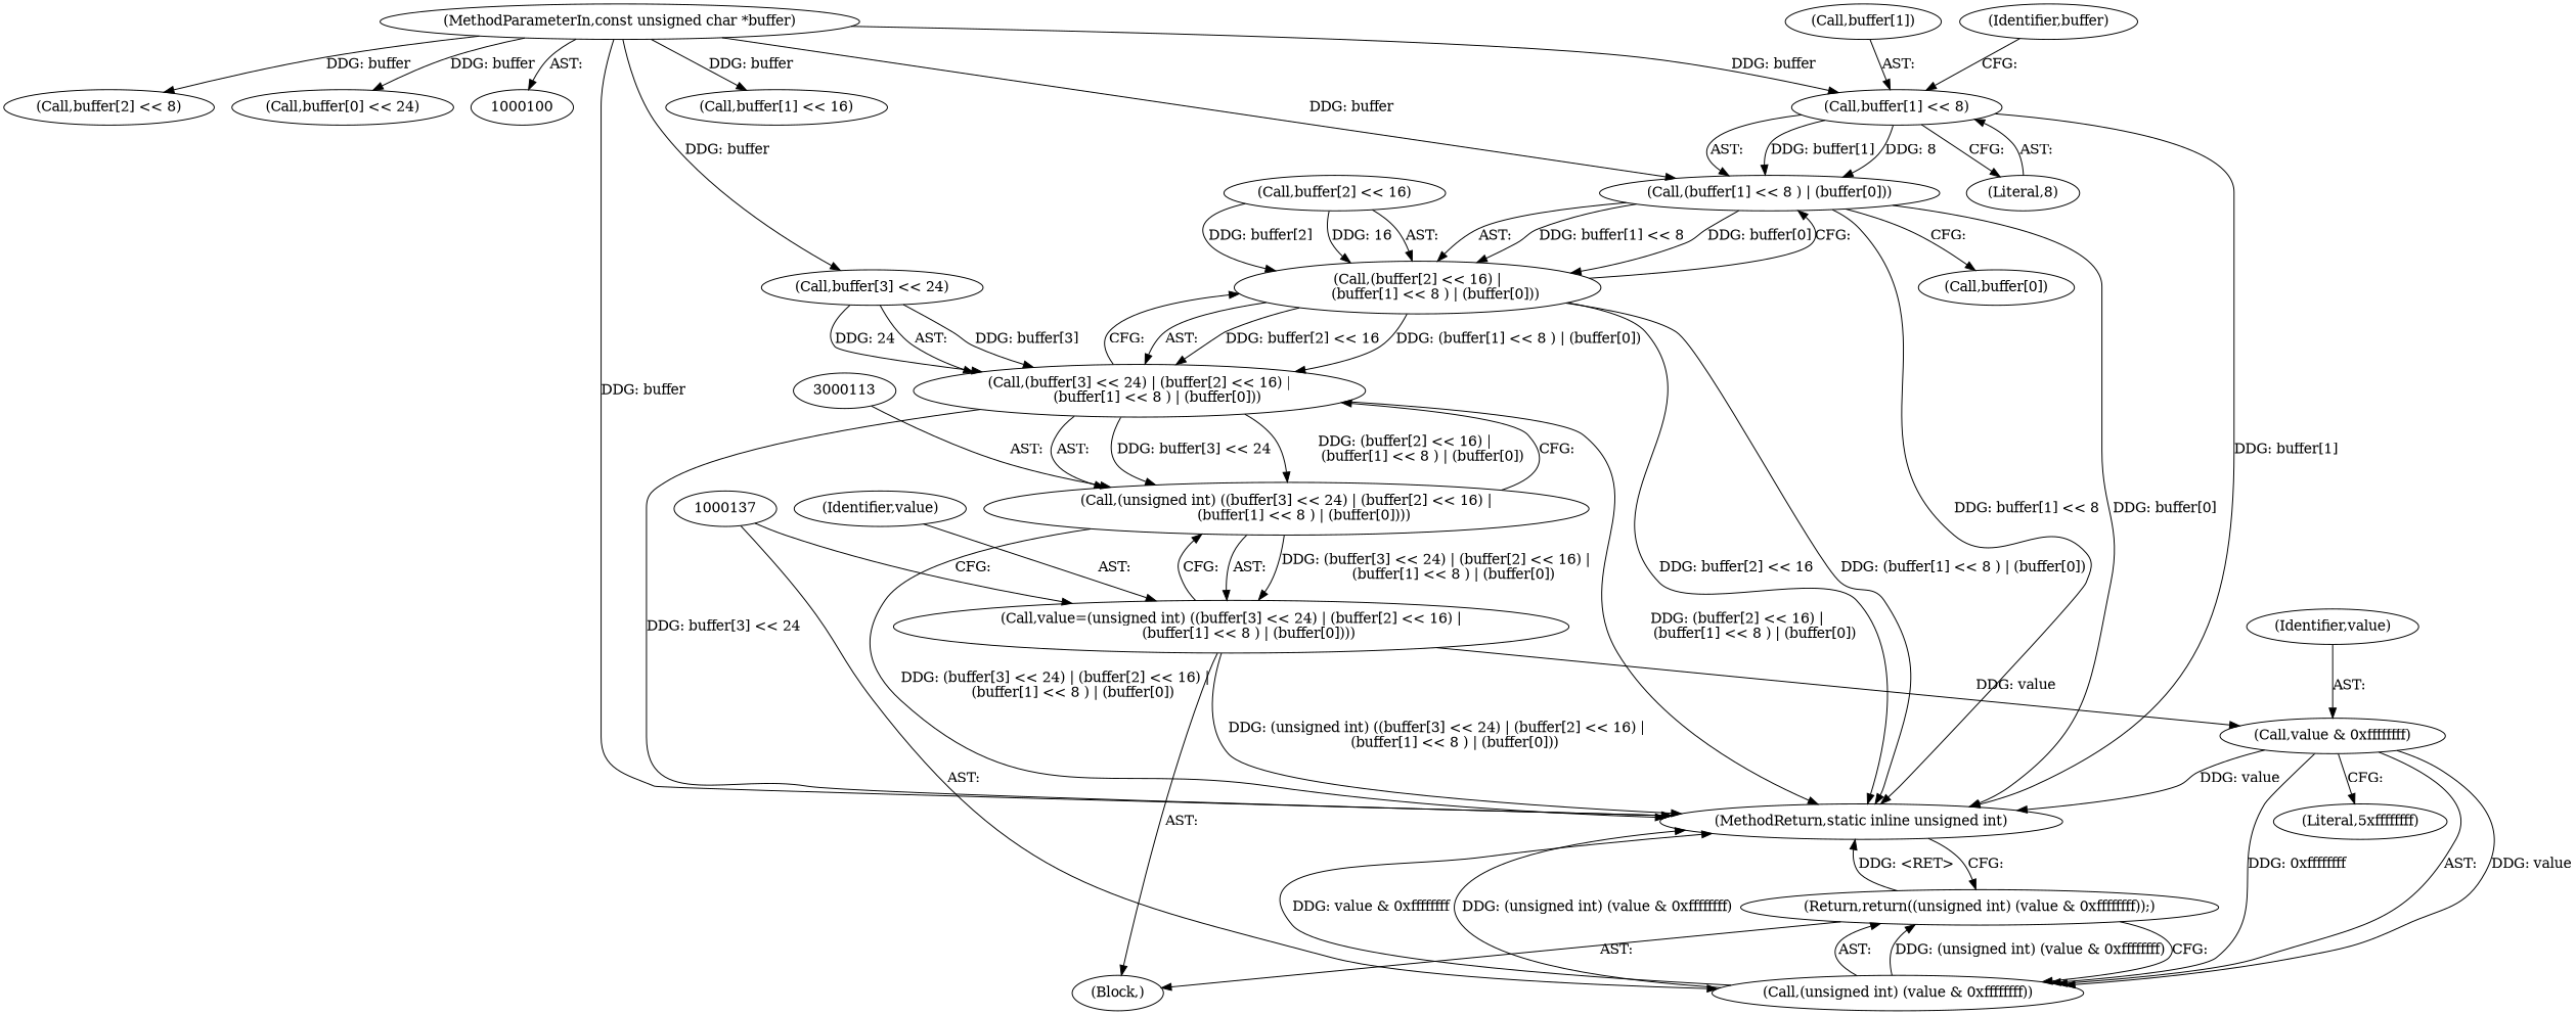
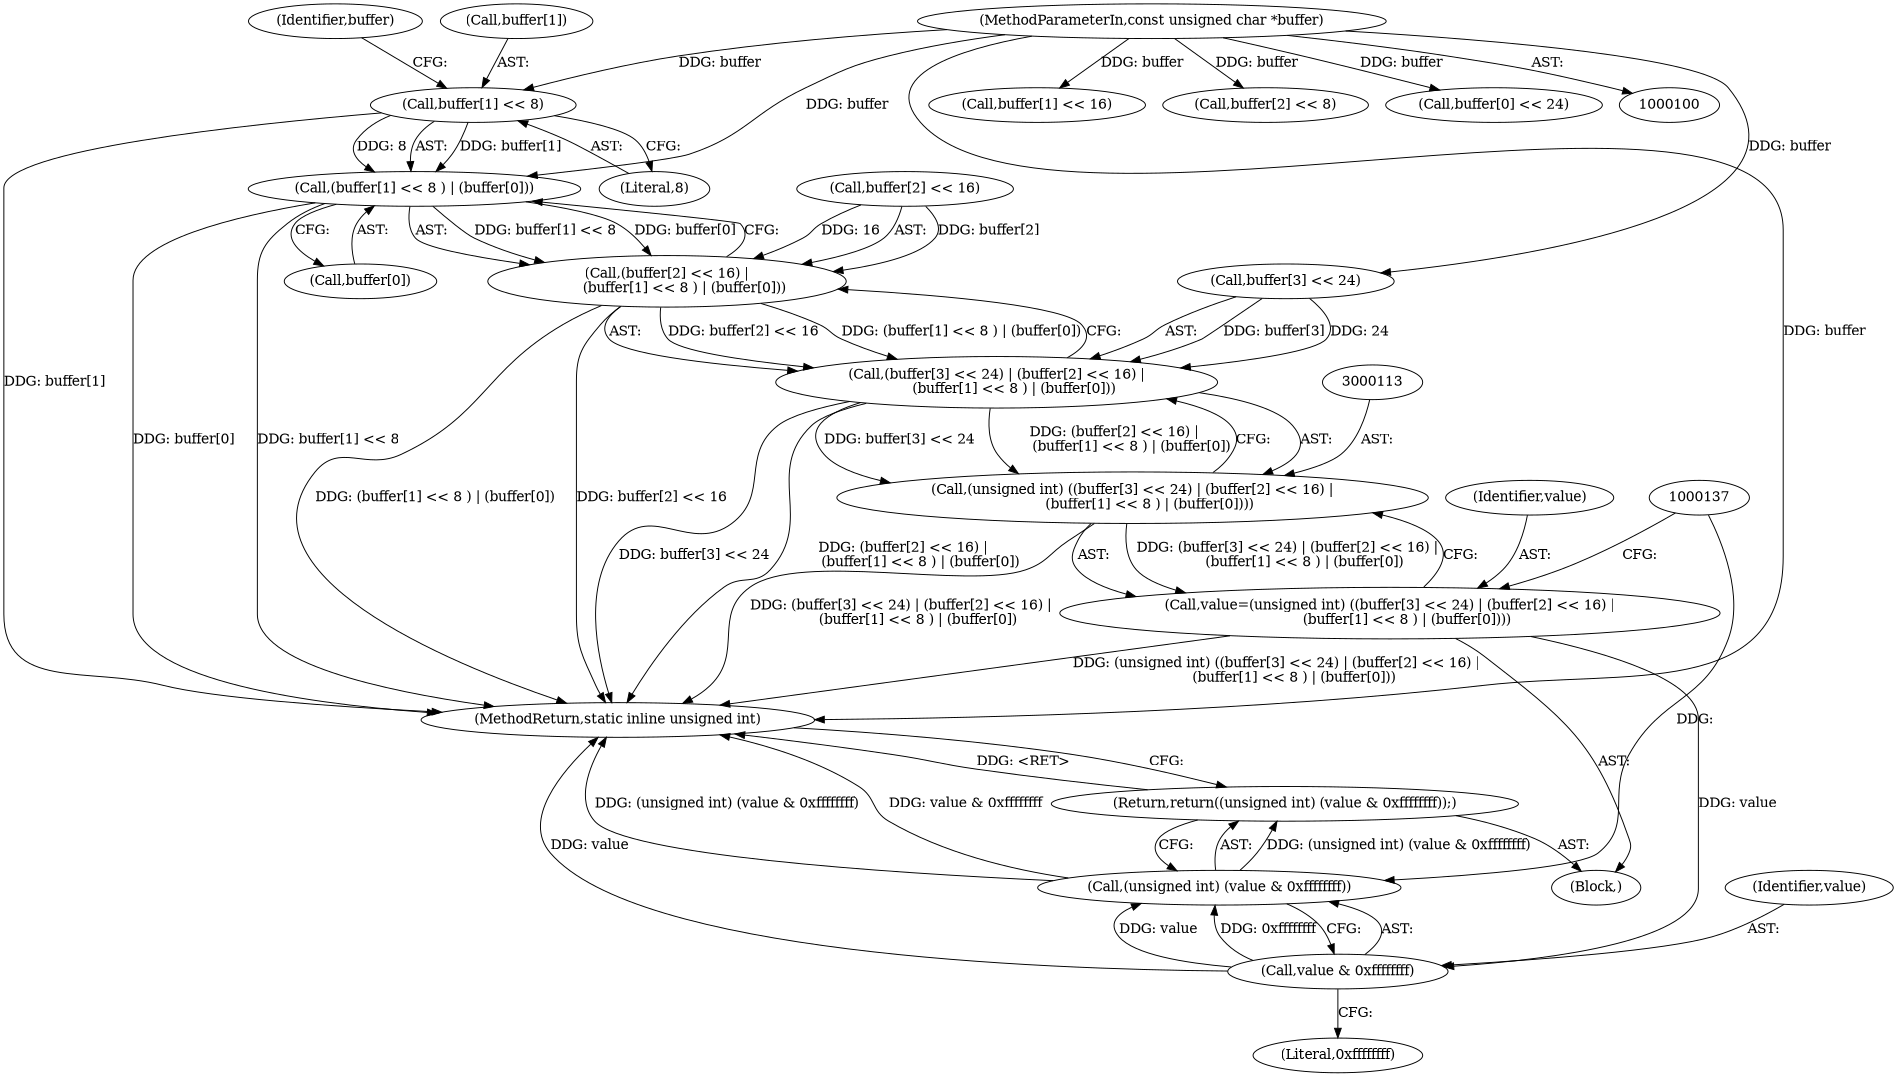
  digraph {
    n1 [label="(Call,(buffer[1] << 8 ) | (buffer[0]))"]
    n2 [label="(Call,(buffer[2] << 16) |\n        (buffer[1] << 8 ) | (buffer[0]))"]
    n3 [label="(Call,buffer[0])"]
    n4 [label="(MethodReturn,static inline unsigned int)"]
    n5 [label="(Call,(buffer[3] << 24) | (buffer[2] << 16) |\n        (buffer[1] << 8 ) | (buffer[0]))"]
    n6 [label="(Return,return((unsigned int) (value & 0xffffffff));)"]
    n7 [label="(Call,buffer[1] << 8)"]
    n8 [label="(Literal,8)"]
    n9 [label="(MethodParameterIn,const unsigned char *buffer)"]
    n10 [label="(Call,buffer[1] << 16)"]
    n11 [label="(Call,buffer[3] << 24)"]
    n12 [label="(Call,buffer[2] << 8)"]
    n13 [label="(Call,buffer[0] << 24)"]
    1000100
    n15 [label="(Call,buffer[2] << 16)"]
    n16 [label="(Call,(unsigned int) ((buffer[3] << 24) | (buffer[2] << 16) |\n        (buffer[1] << 8 ) | (buffer[0])))"]
    n17 [label="(Call,value=(unsigned int) ((buffer[3] << 24) | (buffer[2] << 16) |\n        (buffer[1] << 8 ) | (buffer[0])))"]
    n18 [label="(Call,value & 0xffffffff)"]
    n19 [label="(Block,)"]
    n20 [label="(Call,(unsigned int) (value & 0xffffffff))"]
-   n21 [label="(Literal,5xffffffff)"]
+   n21 [label="(Literal,0xffffffff)"]
    n22 [label="(Call,buffer[1])"]
    n23 [label="(Identifier,buffer)"]
    n24 [label="(Identifier,value)"]
    n25 [label="(Identifier,value)"]
    n26 [label=3000113]
    1000137
    n1 -> n2 [label="AST: "]
    n1 -> n2 [label="DDG: buffer[1] << 8"]
    n1 -> n2 [label="DDG: buffer[0]"]
    n1 -> n3 [label="CFG: "]
    n1 -> n4 [label="DDG: buffer[0]"]
    n1 -> n4 [label="DDG: buffer[1] << 8"]
    n2 -> n1 [label="CFG: "]
    n2 -> n4 [label="DDG: (buffer[1] << 8 ) | (buffer[0])"]
    n2 -> n4 [label="DDG: buffer[2] << 16"]
    n2 -> n5 [label="AST: "]
    n2 -> n5 [label="DDG: buffer[2] << 16"]
    n2 -> n5 [label="DDG: (buffer[1] << 8 ) | (buffer[0])"]
+   n3 -> n1 [label="AST: "]
    n4 -> n6 [label="CFG: "]
    n5 -> n2 [label="CFG: "]
    n5 -> n4 [label="DDG: buffer[3] << 24"]
    n5 -> n4 [label="DDG: (buffer[2] << 16) |\n        (buffer[1] << 8 ) | (buffer[0])"]
    n5 -> n16 [label="AST: "]
    n5 -> n16 [label="DDG: buffer[3] << 24"]
    n5 -> n16 [label="DDG: (buffer[2] << 16) |\n        (buffer[1] << 8 ) | (buffer[0])"]
    n6 -> n4 [label="DDG: <RET>"]
    n6 -> n19 [label="AST: "]
    n6 -> n20 [label="CFG: "]
    n7 -> n1 [label="AST: "]
    n7 -> n1 [label="DDG: buffer[1]"]
    n7 -> n1 [label="DDG: 8"]
    n7 -> n4 [label="DDG: buffer[1]"]
    n7 -> n8 [label="CFG: "]
    n8 -> n7 [label="AST: "]
    n9 -> n1 [label="DDG: buffer"]
    n9 -> n4 [label="DDG: buffer"]
    n9 -> n7 [label="DDG: buffer"]
    n9 -> n10 [label="DDG: buffer"]
    n9 -> n11 [label="DDG: buffer"]
    n9 -> n12 [label="DDG: buffer"]
    n9 -> n13 [label="DDG: buffer"]
    n9 -> 1000100 [label="AST: "]
    n11 -> n5 [label="AST: "]
    n11 -> n5 [label="DDG: buffer[3]"]
    n11 -> n5 [label="DDG: 24"]
    n15 -> n2 [label="AST: "]
    n15 -> n2 [label="DDG: buffer[2]"]
    n15 -> n2 [label="DDG: 16"]
    n16 -> n4 [label="DDG: (buffer[3] << 24) | (buffer[2] << 16) |\n        (buffer[1] << 8 ) | (buffer[0])"]
    n16 -> n5 [label="CFG: "]
    n16 -> n17 [label="AST: "]
    n16 -> n17 [label="DDG: (buffer[3] << 24) | (buffer[2] << 16) |\n        (buffer[1] << 8 ) | (buffer[0])"]
    n17 -> n4 [label="DDG: (unsigned int) ((buffer[3] << 24) | (buffer[2] << 16) |\n        (buffer[1] << 8 ) | (buffer[0]))"]
    n17 -> n16 [label="CFG: "]
    n17 -> n18 [label="DDG: value"]
    n17 -> n19 [label="AST: "]
    n18 -> n4 [label="DDG: value"]
    n18 -> n20 [label="AST: "]
    n18 -> n20 [label="DDG: value"]
    n18 -> n20 [label="DDG: 0xffffffff"]
    n18 -> n21 [label="CFG: "]
    n20 -> n4 [label="DDG: (unsigned int) (value & 0xffffffff)"]
    n20 -> n4 [label="DDG: value & 0xffffffff"]
    n20 -> n6 [label="AST: "]
    n20 -> n6 [label="DDG: (unsigned int) (value & 0xffffffff)"]
+   n20 -> n18 [label="CFG: "]
    n22 -> n7 [label="AST: "]
    n23 -> n7 [label="CFG: "]
    n24 -> n18 [label="AST: "]
    n25 -> n17 [label="AST: "]
    n26 -> n16 [label="AST: "]
    1000137 -> n17 [label="CFG: "]
-   1000137 -> n20 [label="AST: "]
+   1000137 -> n20 [label="DDG: "]
  }
